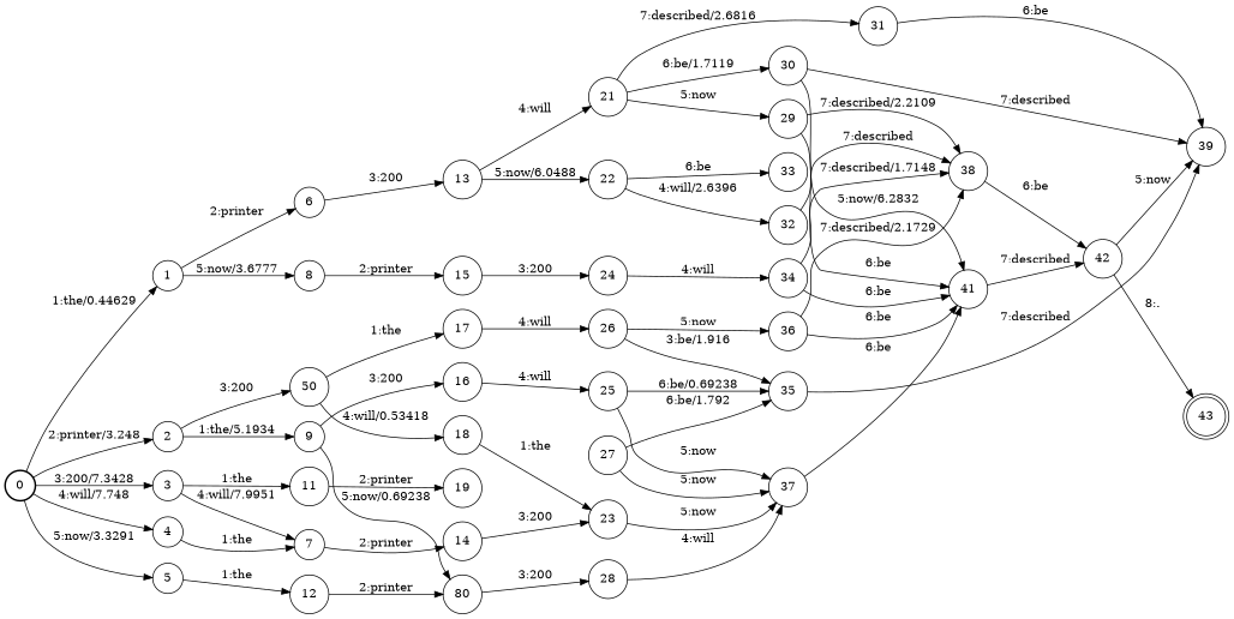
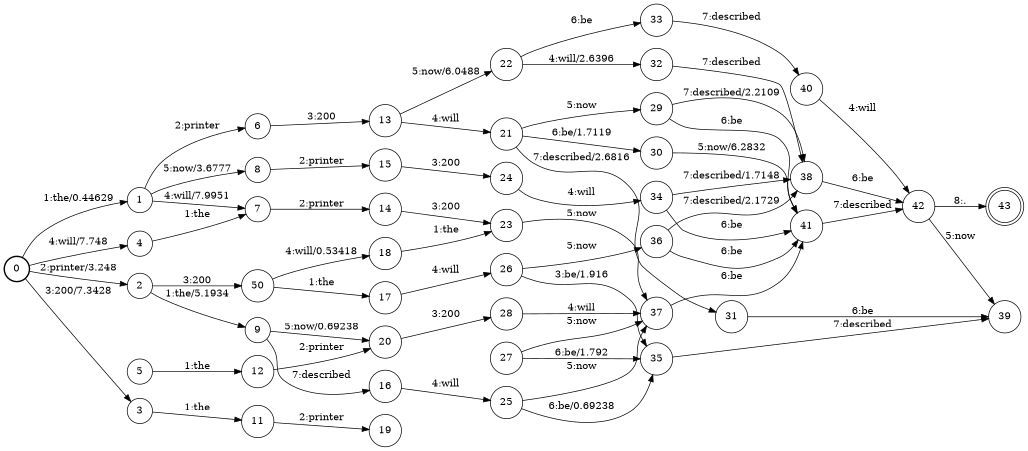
  digraph {
    nodesep=0.25
    rankdir=LR
    ranksep=0.4
    node [fontsize=14 shape=circle style=solid]
    edge [fontsize=14]
    n1 [label=0 style=bold]
    n2 [label=1]
    n3 [label=2]
    n4 [label=3]
    n5 [label=4]
    n6 [label=5]
    n7 [label=6]
    n8 [label=7]
    n9 [label=8]
    n10 [label=9]
    n11 [label=50]
    n12 [label=11]
    n13 [label=12]
    n14 [label=13]
    n15 [label=14]
    n16 [label=15]
    n17 [label=16]
-   n18 [label=80]
+   n18 [label=20]
    n19 [label=17]
    n20 [label=18]
    n21 [label=19]
    n22 [label=21]
    n23 [label=22]
    n24 [label=23]
    n25 [label=24]
    n26 [label=25]
    n27 [label=28]
    n28 [label=26]
    n29 [label=29]
    n30 [label=30]
    n31 [label=31]
    n32 [label=32]
    n33 [label=33]
    n34 [label=37]
    n35 [label=34]
    n36 [label=35]
    n37 [label=36]
    n38 [label=27]
    n39 [label=41]
    n40 [label=38]
    n41 [label=39]
+   n42 [label=40]
    n43 [label=42]
    n44 [label=43 shape=doublecircle]
    n1 -> n2 [label="1:the/0.44629"]
    n1 -> n3 [label="2:printer/3.248"]
    n1 -> n4 [label="3:200/7.3428"]
    n1 -> n5 [label="4:will/7.748"]
-   n1 -> n6 [label="5:now/3.3291"]
    n2 -> n7 [label="2:printer"]
-   n4 -> n8 [label="4:will/7.9951"]
+   n2 -> n8 [label="4:will/7.9951"]
    n2 -> n9 [label="5:now/3.6777"]
    n3 -> n10 [label="1:the/5.1934"]
    n3 -> n11 [label="3:200"]
    n4 -> n12 [label="1:the"]
    n5 -> n8 [label="1:the"]
    n6 -> n13 [label="1:the"]
    n7 -> n14 [label="3:200"]
    n8 -> n15 [label="2:printer"]
    n9 -> n16 [label="2:printer"]
-   n10 -> n17 [label="3:200"]
+   n10 -> n17 [label="7:described"]
    n10 -> n18 [label="5:now/0.69238"]
    n11 -> n19 [label="1:the"]
    n11 -> n20 [label="4:will/0.53418"]
    n12 -> n21 [label="2:printer"]
    n13 -> n18 [label="2:printer"]
    n14 -> n22 [label="4:will"]
    n14 -> n23 [label="5:now/6.0488"]
    n15 -> n24 [label="3:200"]
    n16 -> n25 [label="3:200"]
    n17 -> n26 [label="4:will"]
    n18 -> n27 [label="3:200"]
    n19 -> n28 [label="4:will"]
    n20 -> n24 [label="1:the"]
    n22 -> n29 [label="5:now"]
    n22 -> n30 [label="6:be/1.7119"]
    n22 -> n31 [label="7:described/2.6816"]
    n23 -> n32 [label="4:will/2.6396"]
    n23 -> n33 [label="6:be"]
    n24 -> n34 [label="5:now"]
    n25 -> n35 [label="4:will"]
    n26 -> n34 [label="5:now"]
    n26 -> n36 [label="6:be/0.69238"]
    n27 -> n34 [label="4:will"]
    n28 -> n36 [label="3:be/1.916"]
    n28 -> n37 [label="5:now"]
    n29 -> n39 [label="6:be"]
    n29 -> n40 [label="7:described/2.2109"]
    n30 -> n39 [label="5:now/6.2832"]
-   n30 -> n41 [label="7:described"]
    n31 -> n41 [label="6:be"]
    n32 -> n40 [label="7:described"]
+   n33 -> n42 [label="7:described"]
    n34 -> n39 [label="6:be"]
    n35 -> n39 [label="6:be"]
    n35 -> n40 [label="7:described/1.7148"]
    n36 -> n41 [label="7:described"]
    n37 -> n39 [label="6:be"]
    n37 -> n40 [label="7:described/2.1729"]
    n38 -> n34 [label="5:now"]
    n38 -> n36 [label="6:be/1.792"]
    n39 -> n43 [label="7:described"]
    n40 -> n43 [label="6:be"]
+   n42 -> n43 [label="4:will"]
    n43 -> n41 [label="5:now"]
    n43 -> n44 [label="8:."]
  }
